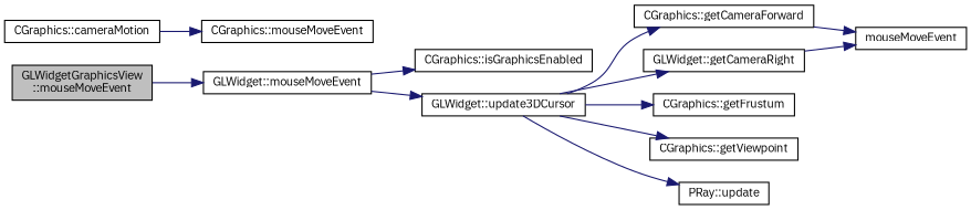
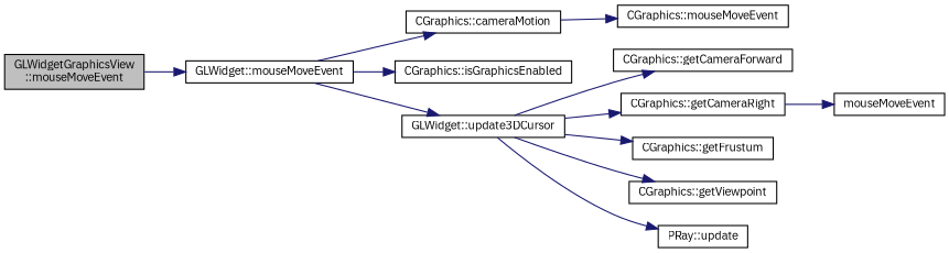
  digraph {
    fontname="IBM Plex Sans"
    rankdir=LR
    node [color=black fillcolor=white fontname="IBM Plex Sans" fontsize=10 shape=record style=filled]
    edge [color=midnightblue fontname="IBM Plex Sans" fontsize=10 labelfontname=Helvetica labelfontsize=10 style=solid]
    n1 [fillcolor=grey75 fontcolor=black height=0.2 label="GLWidgetGraphicsView\l::mouseMoveEvent" width=0.4]
    n2 [height=0.2 label="GLWidget::mouseMoveEvent" width=0.4]
    n3 [height=0.2 label="CGraphics::cameraMotion" width=0.4]
    n4 [height=0.2 label="CGraphics::isGraphicsEnabled" width=0.4]
    n5 [height=0.2 label="GLWidget::update3DCursor" width=0.4]
    n6 [height=0.2 label="CGraphics::mouseMoveEvent" width=0.4]
    n7 [height=0.2 label="CGraphics::getCameraForward" width=0.4]
-   n8 [height=0.2 label="GLWidget::getCameraRight" width=0.4]
+   n8 [height=0.2 label="CGraphics::getCameraRight" width=0.4]
    n9 [height=0.2 label="CGraphics::getFrustum" width=0.4]
    n10 [height=0.2 label="CGraphics::getViewpoint" width=0.4]
    n11 [height=0.2 label="PRay::update" width=0.4]
    n12 [height=0.2 label=mouseMoveEvent width=0.4]
    n1 -> n2
+   n2 -> n3
    n2 -> n4
    n2 -> n5
    n3 -> n6
    n5 -> n7
    n5 -> n8
    n5 -> n9
    n5 -> n10
    n5 -> n11
-   n7 -> n12
    n8 -> n12
  }
